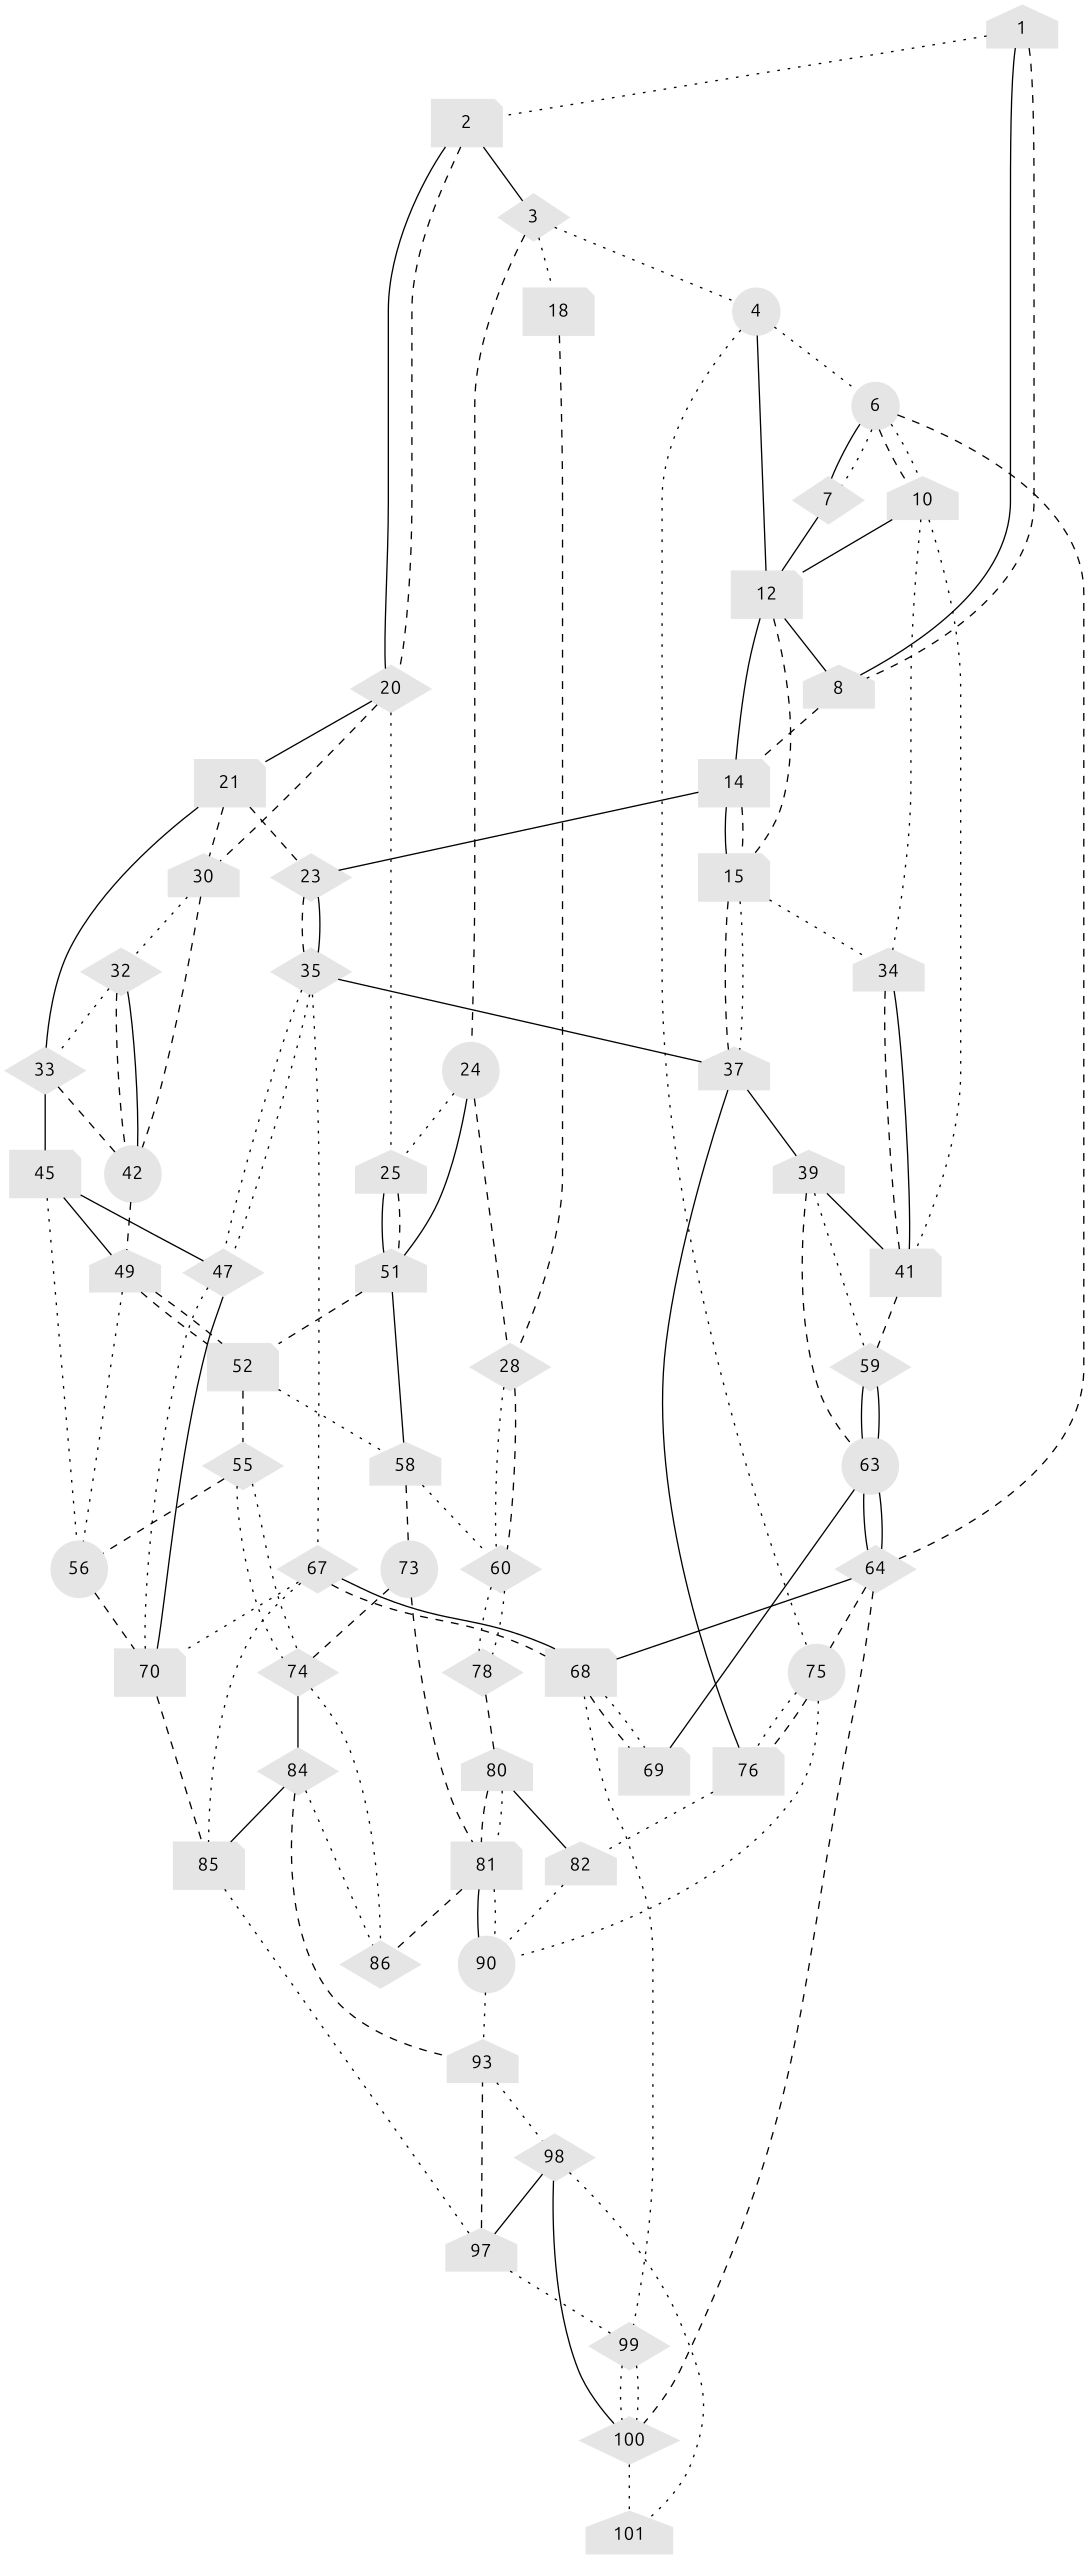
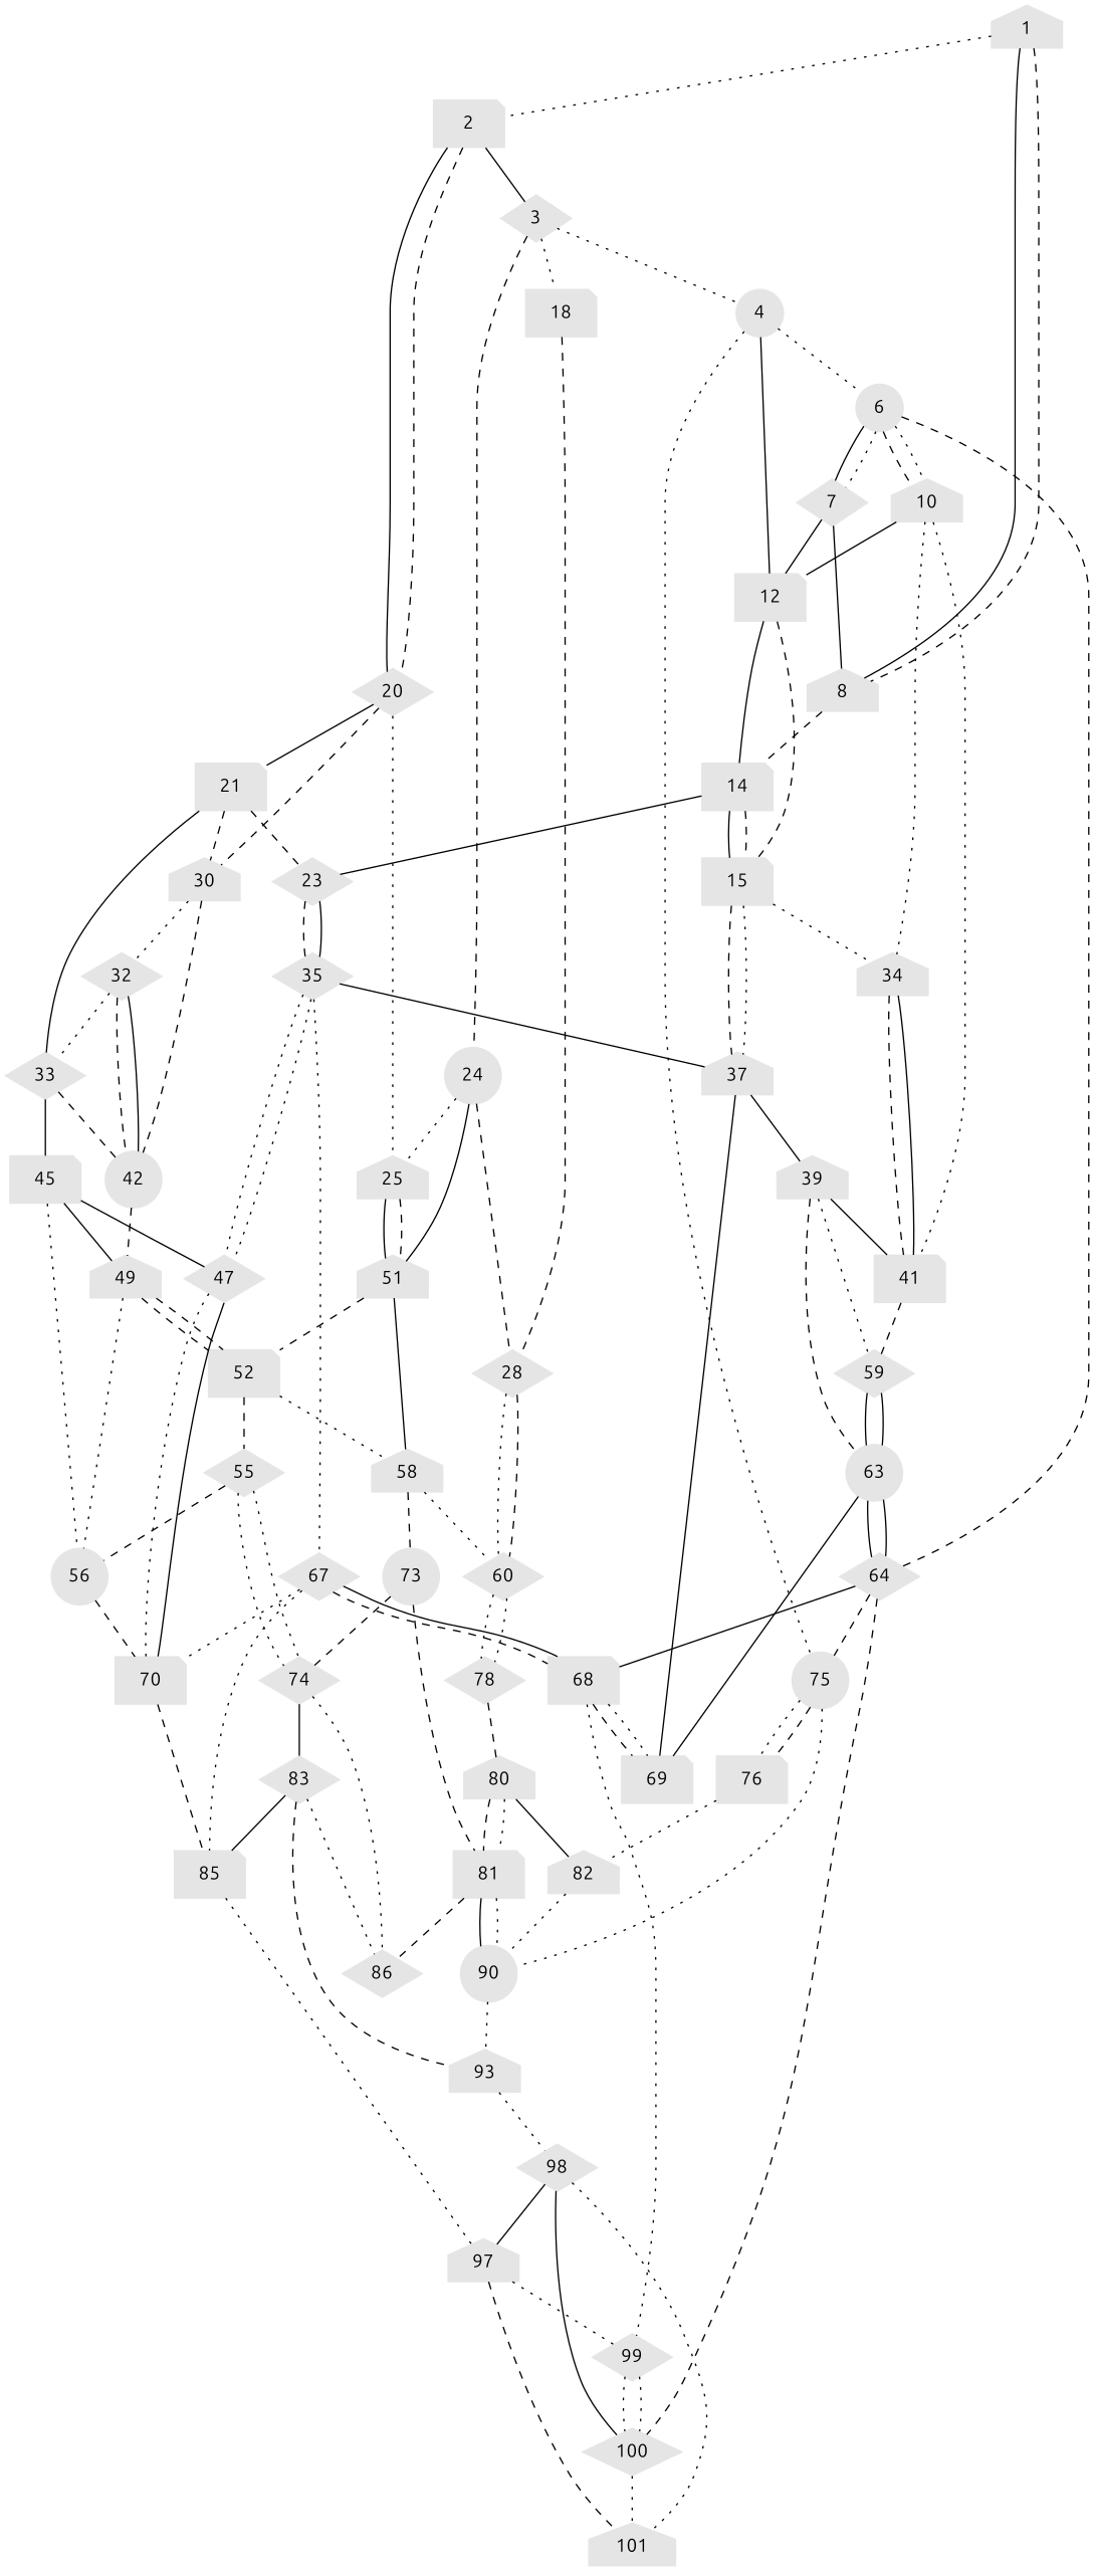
  graph {
    fontname=Ubuntu
    node [color=gray90 fontname=Ubuntu shape=diamond style=filled]
    edge [fontname=Ubuntu style=dotted]
    1 [shape=house]
    2 [shape=note]
    8 [shape=house]
    3 [super="+19"]
    20 [super="+26"]
    14 [shape=note super="+17"]
    4 [shape=circle super="+5"]
    18 [shape=note super="+27"]
    24 [shape=circle super="+29"]
    21 [shape=note super="+22"]
    25 [shape=house]
    30 [shape=house super="+31"]
    6 [shape=circle]
    75 [shape=circle]
    12 [shape=note super="+13"]
    28
    51 [shape=house super="+53"]
    7 [super="+9"]
    10 [shape=house super="+11"]
    64 [super="+65"]
    76 [shape=note super="+77"]
    90 [shape=circle super="+92"]
    34 [shape=house]
    41 [shape=note super="+48"]
    68 [shape=note super="+87"]
    100 [super="+102"]
    15 [shape=note super="+16"]
    23
    59
    37 [shape=house super="+38"]
    35 [super="+36"]
    39 [shape=house super="+40"]
    69 [shape=note]
    60 [super="+61"]
    33 [super="+44"]
    32
    42 [shape=circle super="+43"]
    45 [shape=note super="+46"]
    47
    67 [super="+71"]
    52 [shape=note super="+54"]
    58 [shape=house super="+62"]
    78 [super="+79"]
    49 [shape=house super="+50"]
    56 [shape=circle super="+57"]
    70 [shape=note super="+72"]
    85 [shape=note super="+94"]
    63 [shape=circle super="+66"]
    55
    73 [shape=circle]
    74 [super="+83"]
-   84 [super="+91"]
+   84 [super="+91" label=83]
    86
    81 [shape=note super="+82"]
    80 [shape=house]
    99
    101 [shape=house]
    97 [shape=house super="+98"]
    93 [shape=house]
    n60 [label=82 shape=house super="+89"]
    n61 [label=98 super="+96"]
    1 -- 2
    1 -- 8 [style=solid]
    1 -- 8 [style=dashed]
    2 -- 3 [style=solid]
    2 -- 20 [style=solid]
    2 -- 20 [style=dashed]
    8 -- 14 [style=dashed]
    3 -- 4
    3 -- 18
    3 -- 24 [style=dashed]
    20 -- 21 [style=solid]
    20 -- 25
    20 -- 30 [style=dashed]
    14 -- 15 [style=solid]
    14 -- 15 [style=dashed]
    14 -- 23 [style=solid]
    4 -- 6
    4 -- 75
    4 -- 12 [style=solid weight=2]
    18 -- 28 [style=dashed]
    24 -- 25
    24 -- 28 [style=dashed]
    24 -- 51 [style=solid]
    21 -- 30 [style=dashed]
    21 -- 23 [style=dashed]
    21 -- 33 [style=solid]
    25 -- 51 [style=solid]
    25 -- 51 [style=dashed]
    30 -- 32
    30 -- 42 [style=dashed]
    6 -- 7 [style=solid]
    6 -- 7
    6 -- 10 [style=dashed]
    6 -- 10
    6 -- 64 [style=dashed]
    75 -- 76
    75 -- 76 [style=dashed]
    75 -- 90
    12 -- 14 [style=solid]
    12 -- 15 [style=dashed]
    28 -- 60
    28 -- 60 [style=dashed]
    51 -- 52 [style=dashed]
    51 -- 58 [style=solid]
-   12 -- 8 [style=solid]
+   7 -- 8 [style=solid]
    7 -- 12 [style=solid]
    10 -- 12 [style=solid]
    10 -- 34
    10 -- 41
    64 -- 75 [style=dashed]
    64 -- 68 [style=solid]
    64 -- 100 [style=dashed]
    76 -- n60 [weight=2]
    90 -- 93
    34 -- 41 [style=dashed]
    34 -- 41 [style=solid]
    41 -- 59 [style=dashed]
    68 -- 69 [style=dashed]
    68 -- 69
    68 -- 99
    100 -- 101
    15 -- 34
    15 -- 37 [style=dashed]
    15 -- 37
    23 -- 35 [style=dashed]
    23 -- 35 [style=solid]
    59 -- 63 [style=solid]
    59 -- 63 [style=solid]
    37 -- 39 [style=solid]
-   37 -- 76 [style=solid]
+   37 -- 69 [style=solid]
    35 -- 37 [style=solid]
    35 -- 47
    35 -- 47
    35 -- 67
    39 -- 41 [style=solid]
    39 -- 59
    39 -- 63 [style=dashed]
    60 -- 78 [weight=2]
    60 -- 78
    33 -- 42 [style=dashed]
    33 -- 45 [style=solid]
    32 -- 33
    32 -- 42 [style=dashed]
    32 -- 42 [style=solid]
    42 -- 49 [style=dashed]
    45 -- 47 [style=solid]
    45 -- 49 [style=solid]
    45 -- 56
    47 -- 70
    47 -- 70 [style=solid]
    67 -- 68 [style=dashed]
    67 -- 68 [style=solid]
    67 -- 70
    67 -- 85
    52 -- 58
    52 -- 55 [style=dashed]
    58 -- 60
    58 -- 73 [style=dashed]
    78 -- 80 [style=dashed]
    49 -- 52 [style=dashed]
    49 -- 52 [style=dashed]
    49 -- 56
    56 -- 70 [style=dashed]
    70 -- 85 [style=dashed]
    85 -- 97
    63 -- 64 [style=solid]
    63 -- 64 [style=solid]
    63 -- 69 [style=solid]
    55 -- 56 [style=dashed]
    55 -- 74
    55 -- 74
    73 -- 74 [style=dashed]
    73 -- 81 [style=dashed]
    74 -- 84 [style=solid]
    74 -- 86
    84 -- 85 [style=solid]
    84 -- 86
    84 -- 93 [style=dashed]
    81 -- 90 [style=solid]
    81 -- 90
    81 -- 86 [style=dashed]
    80 -- 81 [style=dashed]
    80 -- 81
    80 -- n60 [style=solid]
    99 -- 100
    99 -- 100
    97 -- 99
-   97 -- 93 [style=dashed]
+   97 -- 101 [style=dashed]
    93 -- n61
    n60 -- 90
    n61 -- 100 [style=solid]
    n61 -- 101
    n61 -- 97 [style=solid]
  }
